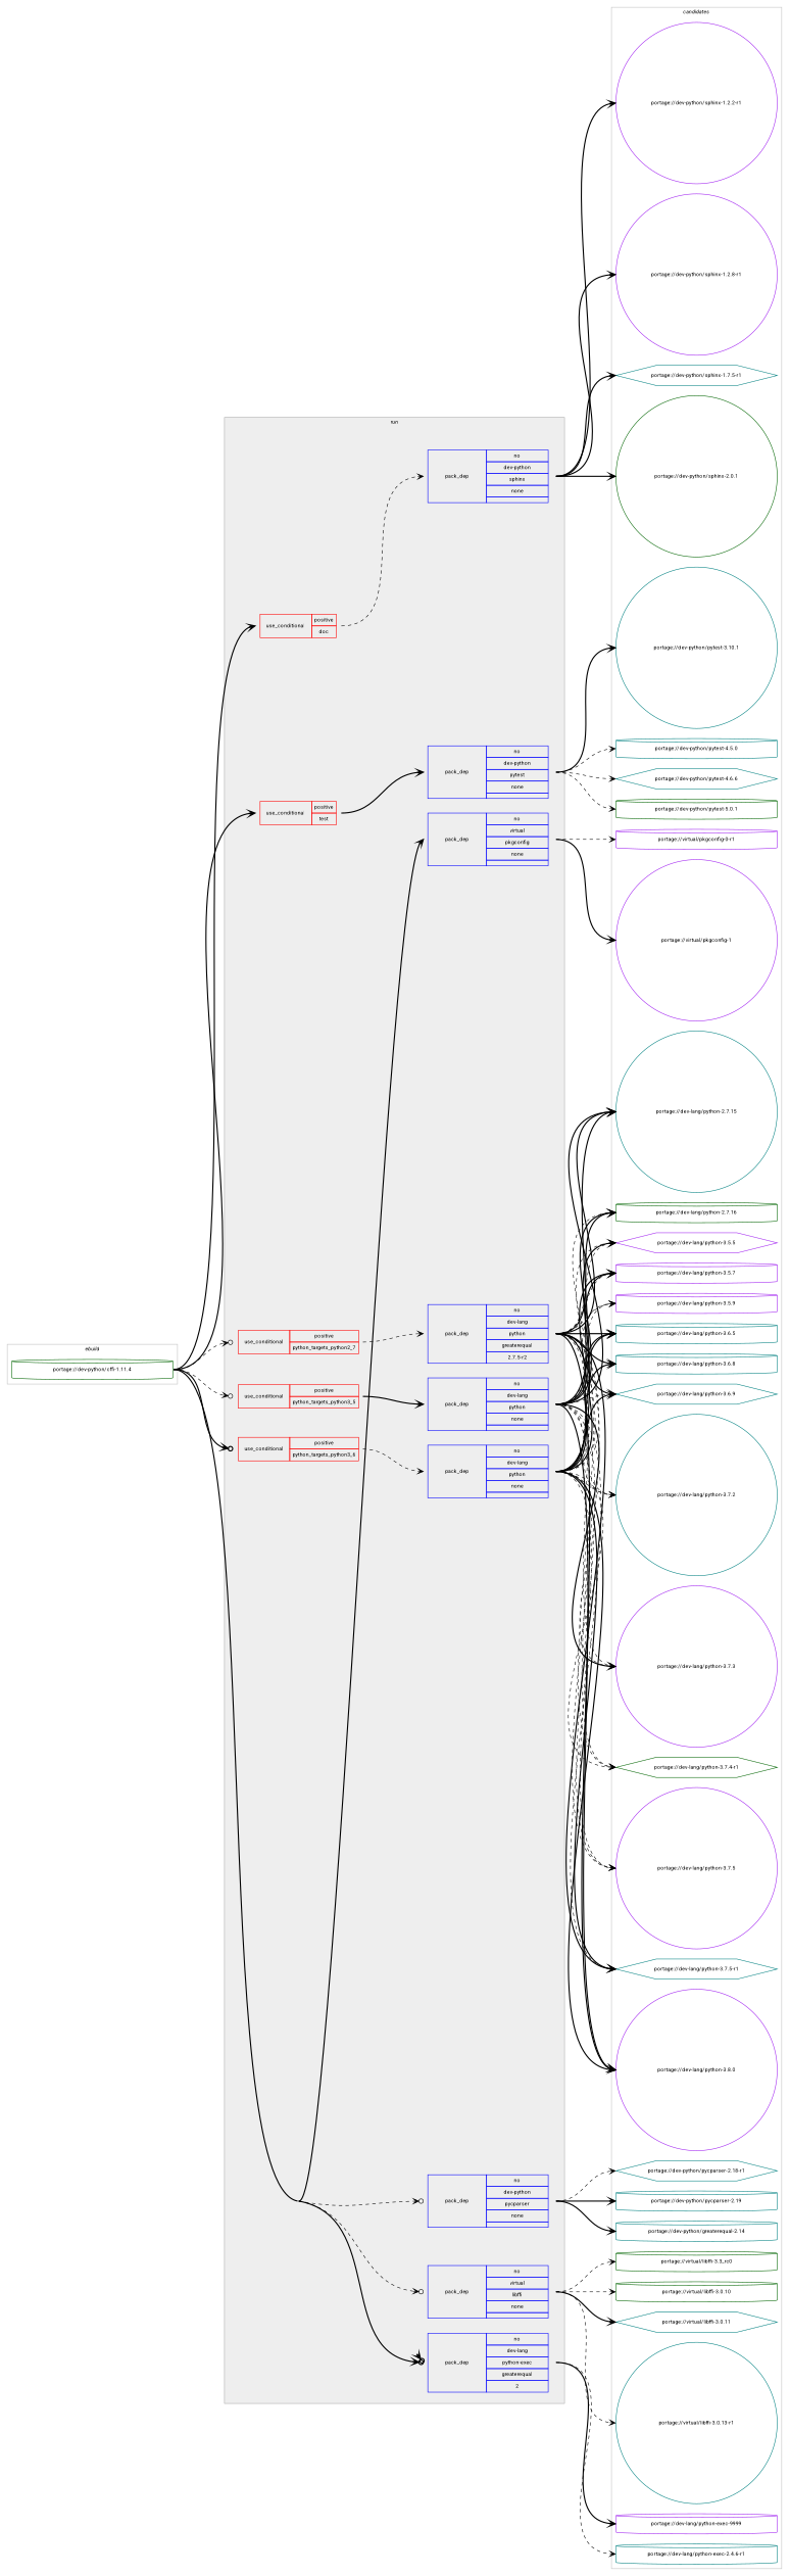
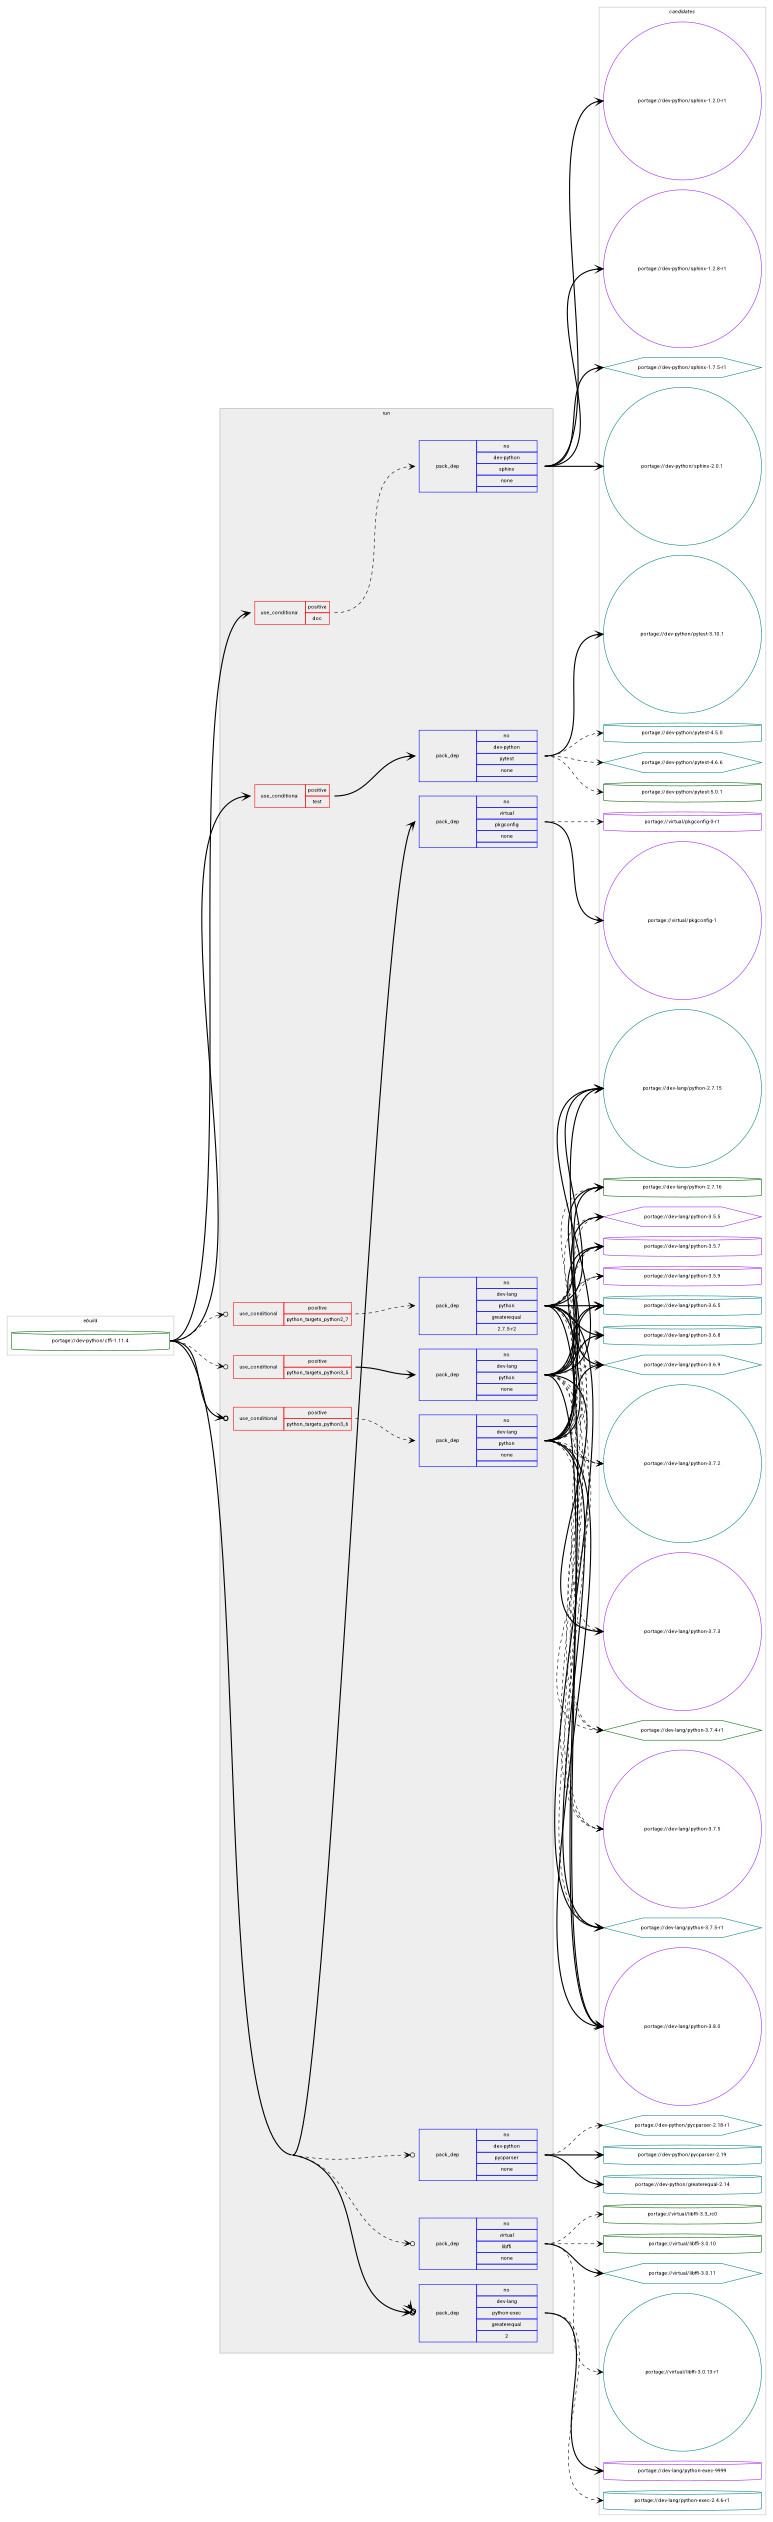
  digraph {
    compound=true
    concentrate=true
    fontname=Roboto
    fontsize=10
    newrank=true
    rankdir=LR
    ranksep=1.5
    node [color=teal fontname=Roboto fontsize=10 shape=cylinder]
    edge [arrowhead=vee fontname=Roboto headport=w style=bold tailport=e weight=100]
    n1 [color=darkgreen label="portage://dev-python/cffi-1.11.4" width=4]
    n2 [color=blue label=<<TABLE BORDER="0" CELLBORDER="1" CELLSPACING="0" CELLPADDING="4" WIDTH="220"><TR><TD ROWSPAN="6" CELLPADDING="30">pack_dep</TD></TR><TR><TD WIDTH="110">no</TD></TR><TR><TD>dev-python</TD></TR><TR><TD>sphinx</TD></TR><TR><TD>none</TD></TR><TR><TD></TD></TR></TABLE>> shape=none]
    n3 [color=red label=<<TABLE BORDER="0" CELLBORDER="1" CELLSPACING="0" CELLPADDING="4"><TR><TD ROWSPAN="3" CELLPADDING="10">use_conditional</TD></TR><TR><TD>positive</TD></TR><TR><TD>doc</TD></TR></TABLE>> shape=none]
    n4 [color=blue label=<<TABLE BORDER="0" CELLBORDER="1" CELLSPACING="0" CELLPADDING="4" WIDTH="220"><TR><TD ROWSPAN="6" CELLPADDING="30">pack_dep</TD></TR><TR><TD WIDTH="110">no</TD></TR><TR><TD>dev-python</TD></TR><TR><TD>pytest</TD></TR><TR><TD>none</TD></TR><TR><TD></TD></TR></TABLE>> shape=none]
    n5 [color=red label=<<TABLE BORDER="0" CELLBORDER="1" CELLSPACING="0" CELLPADDING="4"><TR><TD ROWSPAN="3" CELLPADDING="10">use_conditional</TD></TR><TR><TD>positive</TD></TR><TR><TD>test</TD></TR></TABLE>> shape=none]
    n6 [color=blue label=<<TABLE BORDER="0" CELLBORDER="1" CELLSPACING="0" CELLPADDING="4" WIDTH="220"><TR><TD ROWSPAN="6" CELLPADDING="30">pack_dep</TD></TR><TR><TD WIDTH="110">no</TD></TR><TR><TD>virtual</TD></TR><TR><TD>pkgconfig</TD></TR><TR><TD>none</TD></TR><TR><TD></TD></TR></TABLE>> shape=none]
    n7 [color=blue label=<<TABLE BORDER="0" CELLBORDER="1" CELLSPACING="0" CELLPADDING="4" WIDTH="220"><TR><TD ROWSPAN="6" CELLPADDING="30">pack_dep</TD></TR><TR><TD WIDTH="110">no</TD></TR><TR><TD>dev-lang</TD></TR><TR><TD>python-exec</TD></TR><TR><TD>greaterequal</TD></TR><TR><TD>2</TD></TR></TABLE>> shape=none]
    n8 [color=blue label=<<TABLE BORDER="0" CELLBORDER="1" CELLSPACING="0" CELLPADDING="4" WIDTH="220"><TR><TD ROWSPAN="6" CELLPADDING="30">pack_dep</TD></TR><TR><TD WIDTH="110">no</TD></TR><TR><TD>dev-lang</TD></TR><TR><TD>python</TD></TR><TR><TD>greaterequal</TD></TR><TR><TD>2.7.5-r2</TD></TR></TABLE>> shape=none]
    n9 [color=red label=<<TABLE BORDER="0" CELLBORDER="1" CELLSPACING="0" CELLPADDING="4"><TR><TD ROWSPAN="3" CELLPADDING="10">use_conditional</TD></TR><TR><TD>positive</TD></TR><TR><TD>python_targets_python2_7</TD></TR></TABLE>> shape=none]
    n10 [color=blue label=<<TABLE BORDER="0" CELLBORDER="1" CELLSPACING="0" CELLPADDING="4" WIDTH="220"><TR><TD ROWSPAN="6" CELLPADDING="30">pack_dep</TD></TR><TR><TD WIDTH="110">no</TD></TR><TR><TD>dev-lang</TD></TR><TR><TD>python</TD></TR><TR><TD>none</TD></TR><TR><TD></TD></TR></TABLE>> shape=none]
    n11 [color=red label=<<TABLE BORDER="0" CELLBORDER="1" CELLSPACING="0" CELLPADDING="4"><TR><TD ROWSPAN="3" CELLPADDING="10">use_conditional</TD></TR><TR><TD>positive</TD></TR><TR><TD>python_targets_python3_5</TD></TR></TABLE>> shape=none]
    n12 [color=blue label=<<TABLE BORDER="0" CELLBORDER="1" CELLSPACING="0" CELLPADDING="4" WIDTH="220"><TR><TD ROWSPAN="6" CELLPADDING="30">pack_dep</TD></TR><TR><TD WIDTH="110">no</TD></TR><TR><TD>dev-lang</TD></TR><TR><TD>python</TD></TR><TR><TD>none</TD></TR><TR><TD></TD></TR></TABLE>> shape=none]
    n13 [color=red label=<<TABLE BORDER="0" CELLBORDER="1" CELLSPACING="0" CELLPADDING="4"><TR><TD ROWSPAN="3" CELLPADDING="10">use_conditional</TD></TR><TR><TD>positive</TD></TR><TR><TD>python_targets_python3_6</TD></TR></TABLE>> shape=none]
    n14 [color=blue label=<<TABLE BORDER="0" CELLBORDER="1" CELLSPACING="0" CELLPADDING="4" WIDTH="220"><TR><TD ROWSPAN="6" CELLPADDING="30">pack_dep</TD></TR><TR><TD WIDTH="110">no</TD></TR><TR><TD>dev-python</TD></TR><TR><TD>pycparser</TD></TR><TR><TD>none</TD></TR><TR><TD></TD></TR></TABLE>> shape=none]
    n15 [color=blue label=<<TABLE BORDER="0" CELLBORDER="1" CELLSPACING="0" CELLPADDING="4" WIDTH="220"><TR><TD ROWSPAN="6" CELLPADDING="30">pack_dep</TD></TR><TR><TD WIDTH="110">no</TD></TR><TR><TD>virtual</TD></TR><TR><TD>libffi</TD></TR><TR><TD>none</TD></TR><TR><TD></TD></TR></TABLE>> shape=none]
-   n16 [color=purple label="portage://dev-python/sphinx-1.2.2-r1" shape=circle width=4]
+   n16 [color=purple label="portage://dev-python/sphinx-1.2.0-r1" shape=circle width=4]
    n17 [color=purple label="portage://dev-python/sphinx-1.2.8-r1" shape=circle width=4]
    n18 [label="portage://dev-python/sphinx-1.7.5-r1" shape=hexagon width=4]
-   n19 [color=darkgreen label="portage://dev-python/sphinx-2.0.1" shape=circle width=4]
+   n19 [label="portage://dev-python/sphinx-2.0.1" shape=circle width=4]
    n20 [label="portage://dev-python/pytest-3.10.1" shape=circle width=4]
    n21 [label="portage://dev-python/pytest-4.5.0" width=4]
    n22 [label="portage://dev-python/pytest-4.6.6" shape=hexagon width=4]
    n23 [color=darkgreen label="portage://dev-python/pytest-5.0.1" width=4]
    n24 [color=purple label="portage://virtual/pkgconfig-0-r1" width=4]
    n25 [color=purple label="portage://virtual/pkgconfig-1" shape=circle width=4]
    n26 [label="portage://dev-lang/python-2.7.15" shape=circle width=4]
    n27 [color=darkgreen label="portage://dev-lang/python-2.7.16" width=4]
    n28 [color=purple label="portage://dev-lang/python-3.5.5" shape=hexagon width=4]
    n29 [color=purple label="portage://dev-lang/python-3.5.7" width=4]
    n30 [color=purple label="portage://dev-lang/python-3.5.9" width=4]
    n31 [label="portage://dev-lang/python-3.6.5" width=4]
    n32 [label="portage://dev-lang/python-3.6.8" width=4]
    n33 [label="portage://dev-lang/python-3.6.9" shape=hexagon width=4]
    n34 [label="portage://dev-lang/python-3.7.2" shape=circle width=4]
    n35 [color=purple label="portage://dev-lang/python-3.7.3" shape=circle width=4]
    n36 [color=darkgreen label="portage://dev-lang/python-3.7.4-r1" shape=hexagon width=4]
    n37 [color=purple label="portage://dev-lang/python-3.7.5" shape=circle width=4]
    n38 [label="portage://dev-lang/python-3.7.5-r1" shape=hexagon width=4]
    n39 [color=purple label="portage://dev-lang/python-3.8.0" shape=circle width=4]
    n40 [label="portage://dev-lang/python-exec-2.4.6-r1" width=4]
    n41 [color=purple label="portage://dev-lang/python-exec-9999" width=4]
    n42 [label="portage://dev-python/greaterequal-2.14" width=4]
    n43 [label="portage://dev-python/pycparser-2.18-r1" shape=hexagon width=4]
    n44 [label="portage://dev-python/pycparser-2.19" width=4]
    n45 [color=darkgreen label="portage://virtual/libffi-3.0.10" width=4]
    n46 [label="portage://virtual/libffi-3.0.11" shape=hexagon width=4]
    n47 [label="portage://virtual/libffi-3.0.13-r1" shape=circle width=4]
    n48 [color=darkgreen label="portage://virtual/libffi-3.3_rc0" width=4]
    subgraph cluster_1 {
      color=gray
      label=<<i>ebuild</i>>
      rank=same
      n1
    }
    subgraph cluster_2 {
      color=gray
      label=<<i>dependencies</i>>
      subgraph cluster_3 {
        color=gray
        fillcolor="#eeeeee"
        label=<<i>compile</i>>
        style=filled
        subgraph sub_4 {
          color=gray
          fillcolor="#eeeeee"
          label=<<i>compile</i>>
          style=filled
          n3
          subgraph sub_5 {
            color=gray
            fillcolor="#eeeeee"
            label=<<i>compile</i>>
            style=filled
            n2
          }
        }
        subgraph sub_6 {
          color=gray
          fillcolor="#eeeeee"
          label=<<i>compile</i>>
          style=filled
          n5
          subgraph sub_7 {
            color=gray
            fillcolor="#eeeeee"
            label=<<i>compile</i>>
            style=filled
            n4
          }
        }
        subgraph sub_8 {
          color=gray
          fillcolor="#eeeeee"
          label=<<i>compile</i>>
          style=filled
          n6
        }
      }
      subgraph cluster_9 {
        color=gray
        fillcolor="#eeeeee"
        label=<<i>compile and run</i>>
        style=filled
        subgraph sub_10 {
          color=gray
          fillcolor="#eeeeee"
          label=<<i>compile and run</i>>
          style=filled
          n7
        }
        subgraph sub_11 {
          color=gray
          fillcolor="#eeeeee"
          label=<<i>compile and run</i>>
          style=filled
          n9
          subgraph sub_12 {
            color=gray
            fillcolor="#eeeeee"
            label=<<i>compile and run</i>>
            style=filled
            n8
          }
        }
        subgraph sub_13 {
          color=gray
          fillcolor="#eeeeee"
          label=<<i>compile and run</i>>
          style=filled
          n11
          subgraph sub_14 {
            color=gray
            fillcolor="#eeeeee"
            label=<<i>compile and run</i>>
            style=filled
            n10
          }
        }
        subgraph sub_15 {
          color=gray
          fillcolor="#eeeeee"
          label=<<i>compile and run</i>>
          style=filled
          n13
          subgraph sub_16 {
            color=gray
            fillcolor="#eeeeee"
            label=<<i>compile and run</i>>
            style=filled
            n12
          }
        }
        subgraph sub_17 {
          color=gray
          fillcolor="#eeeeee"
          label=<<i>compile and run</i>>
          style=filled
          n14
        }
        subgraph sub_18 {
          color=gray
          fillcolor="#eeeeee"
          label=<<i>compile and run</i>>
          style=filled
          n15
        }
      }
      subgraph cluster_19 {
        color=gray
        fillcolor="#eeeeee"
        label=<<i>run</i>>
        style=filled
      }
    }
    subgraph cluster_20 {
      color=gray
      label=<<i>candidates</i>>
      rank=same
      subgraph sub_21 {
        color=black
        label=<<i>candidates</i>>
        nodesep=1
        rank=same
        n16
        n17
        n18
        n19
      }
      subgraph sub_22 {
        color=black
        label=<<i>candidates</i>>
        nodesep=1
        rank=same
        n20
        n21
        n22
        n23
      }
      subgraph sub_23 {
        color=black
        label=<<i>candidates</i>>
        nodesep=1
        rank=same
        n24
        n25
      }
      subgraph sub_24 {
        color=black
        label=<<i>candidates</i>>
        nodesep=1
        rank=same
        n26
        n27
        n28
        n29
        n30
        n31
        n32
        n33
        n34
        n35
        n36
        n37
        n38
        n39
      }
      subgraph sub_25 {
        color=black
        label=<<i>candidates</i>>
        nodesep=1
        rank=same
        n26
        n27
        n28
        n29
        n30
        n31
        n32
        n33
        n34
        n35
        n36
        n37
        n38
        n39
      }
      subgraph sub_26 {
        color=black
        label=<<i>candidates</i>>
        nodesep=1
        rank=same
        n26
        n27
        n28
        n29
        n30
        n31
        n32
        n33
        n34
        n35
        n36
        n37
        n38
        n39
      }
      subgraph sub_27 {
        color=black
        label=<<i>candidates</i>>
        nodesep=1
        rank=same
        n40
        n41
      }
      subgraph sub_28 {
        color=black
        label=<<i>candidates</i>>
        nodesep=1
        rank=same
        n42
        n43
        n44
      }
      subgraph sub_29 {
        color=black
        label=<<i>candidates</i>>
        nodesep=1
        rank=same
        n45
        n46
        n47
        n48
      }
    }
    n1 -> n3 [weight=20]
    n1 -> n5 [weight=20]
    n1 -> n6 [weight=20]
    n1 -> n7 [arrowhead=odotvee weight=20]
    n1 -> n9 [arrowhead=odotvee style=dashed weight=20]
    n1 -> n11 [arrowhead=odotvee style=dashed weight=20]
    n1 -> n13 [arrowhead=odotvee weight=20]
    n1 -> n14 [arrowhead=odotvee style=dashed weight=20]
    n1 -> n15 [arrowhead=odotvee style=dashed weight=20]
    n2 -> n16
    n2 -> n17
    n2 -> n18
    n2 -> n19
    n3 -> n2 [style=dashed weight=20]
    n4 -> n20
    n4 -> n21 [style=dashed]
    n4 -> n22 [style=dashed]
    n4 -> n23 [style=dashed]
    n5 -> n4 [weight=20]
    n6 -> n24 [style=dashed]
    n6 -> n25
    n7 -> n40 [style=dashed]
    n7 -> n41
    n8 -> n26
    n8 -> n27
    n8 -> n28 [style=dashed]
    n8 -> n29 [style=dashed]
    n8 -> n30 [style=dashed]
    n8 -> n31
    n8 -> n32
    n8 -> n33
    n8 -> n34 [style=dashed]
    n8 -> n35 [style=dashed]
    n8 -> n36 [style=dashed]
    n8 -> n37 [style=dashed]
    n8 -> n38
    n8 -> n39
    n9 -> n8 [style=dashed weight=20]
    n10 -> n26
    n10 -> n27
    n10 -> n28
    n10 -> n29
    n10 -> n30 [style=dashed]
    n10 -> n31
    n10 -> n32 [style=dashed]
    n10 -> n33 [style=dashed]
    n10 -> n34 [style=dashed]
    n10 -> n35
    n10 -> n36 [style=dashed]
    n10 -> n37 [style=dashed]
    n10 -> n38 [style=dashed]
    n10 -> n39
    n11 -> n10 [weight=20]
    n12 -> n26
    n12 -> n27 [style=dashed]
    n12 -> n28 [style=dashed]
    n12 -> n29
    n12 -> n30 [style=dashed]
    n12 -> n31
    n12 -> n32
    n12 -> n33
    n12 -> n34 [style=dashed]
    n12 -> n35 [style=dashed]
    n12 -> n36 [style=dashed]
    n12 -> n37 [style=dashed]
    n12 -> n38
    n12 -> n39
    n13 -> n12 [style=dashed weight=20]
    n14 -> n42
    n14 -> n43 [style=dashed]
    n14 -> n44
    n15 -> n45 [style=dashed]
    n15 -> n46
    n15 -> n47 [style=dashed]
    n15 -> n48 [style=dashed]
  }
